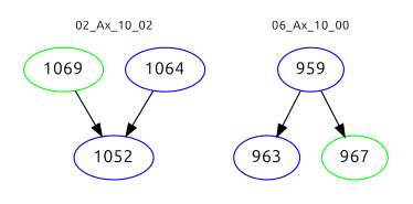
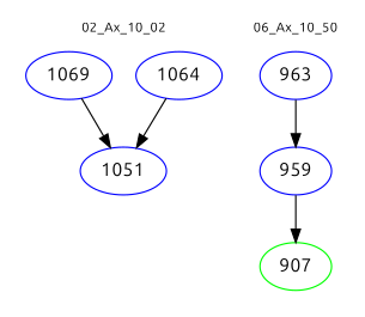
  digraph {
    fontname=Ubuntu
    node [color=blue fontname=Ubuntu]
    edge [color=black fontname=Ubuntu]
    n1 [label=1064]
-   n2 [label=1052]
-   n3 [color=green label=1069]
+   n2 [label=1051]
+   n3 [label=1069]
    n4 [label=963]
    n5 [label=959]
-   n6 [color=green label=967]
+   n6 [color=green label=907]
    subgraph cluster_1 {
      color=white
      fontsize=10
      label="02_Ax_10_02"
      n1
      n2
      n3
    }
    subgraph cluster_2 {
      color=white
      fontsize=10
-     label="06_Ax_10_00"
+     label="06_Ax_10_50"
      n4
      n5
      n6
    }
    n1 -> n2
    n3 -> n2
-   n5 -> n4
+   n4 -> n5
    n5 -> n6
  }
